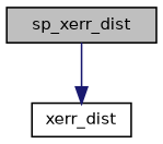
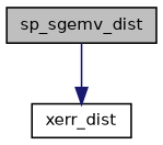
  digraph {
    rankdir=TB
    node [color=black fontname=Helvetica fontsize=10 shape=record style=filled]
-   n1 [fillcolor=grey75 fontcolor=black height=0.2 label=sp_xerr_dist width=0.4]
+   n1 [fillcolor=grey75 fontcolor=black height=0.2 label=sp_sgemv_dist width=0.4]
    n2 [fillcolor=white height=0.2 label=xerr_dist width=0.4]
    n1 -> n2 [color=midnightblue fontname=Helvetica fontsize=10 labelfontname=Helvetica labelfontsize=10 style=solid]
  }
